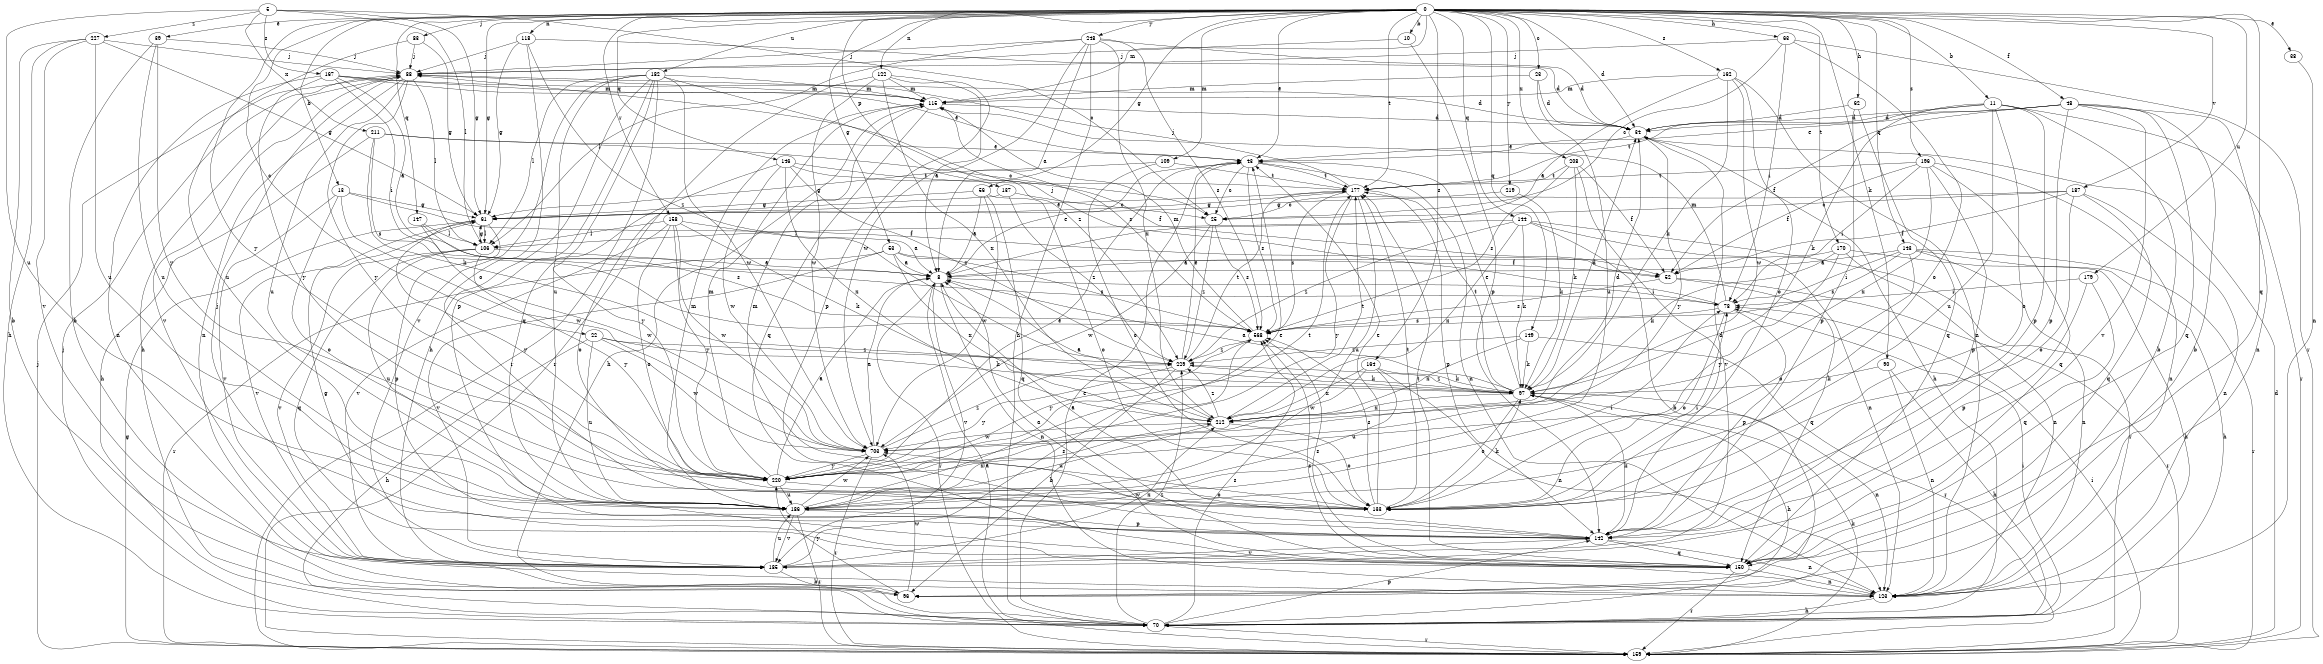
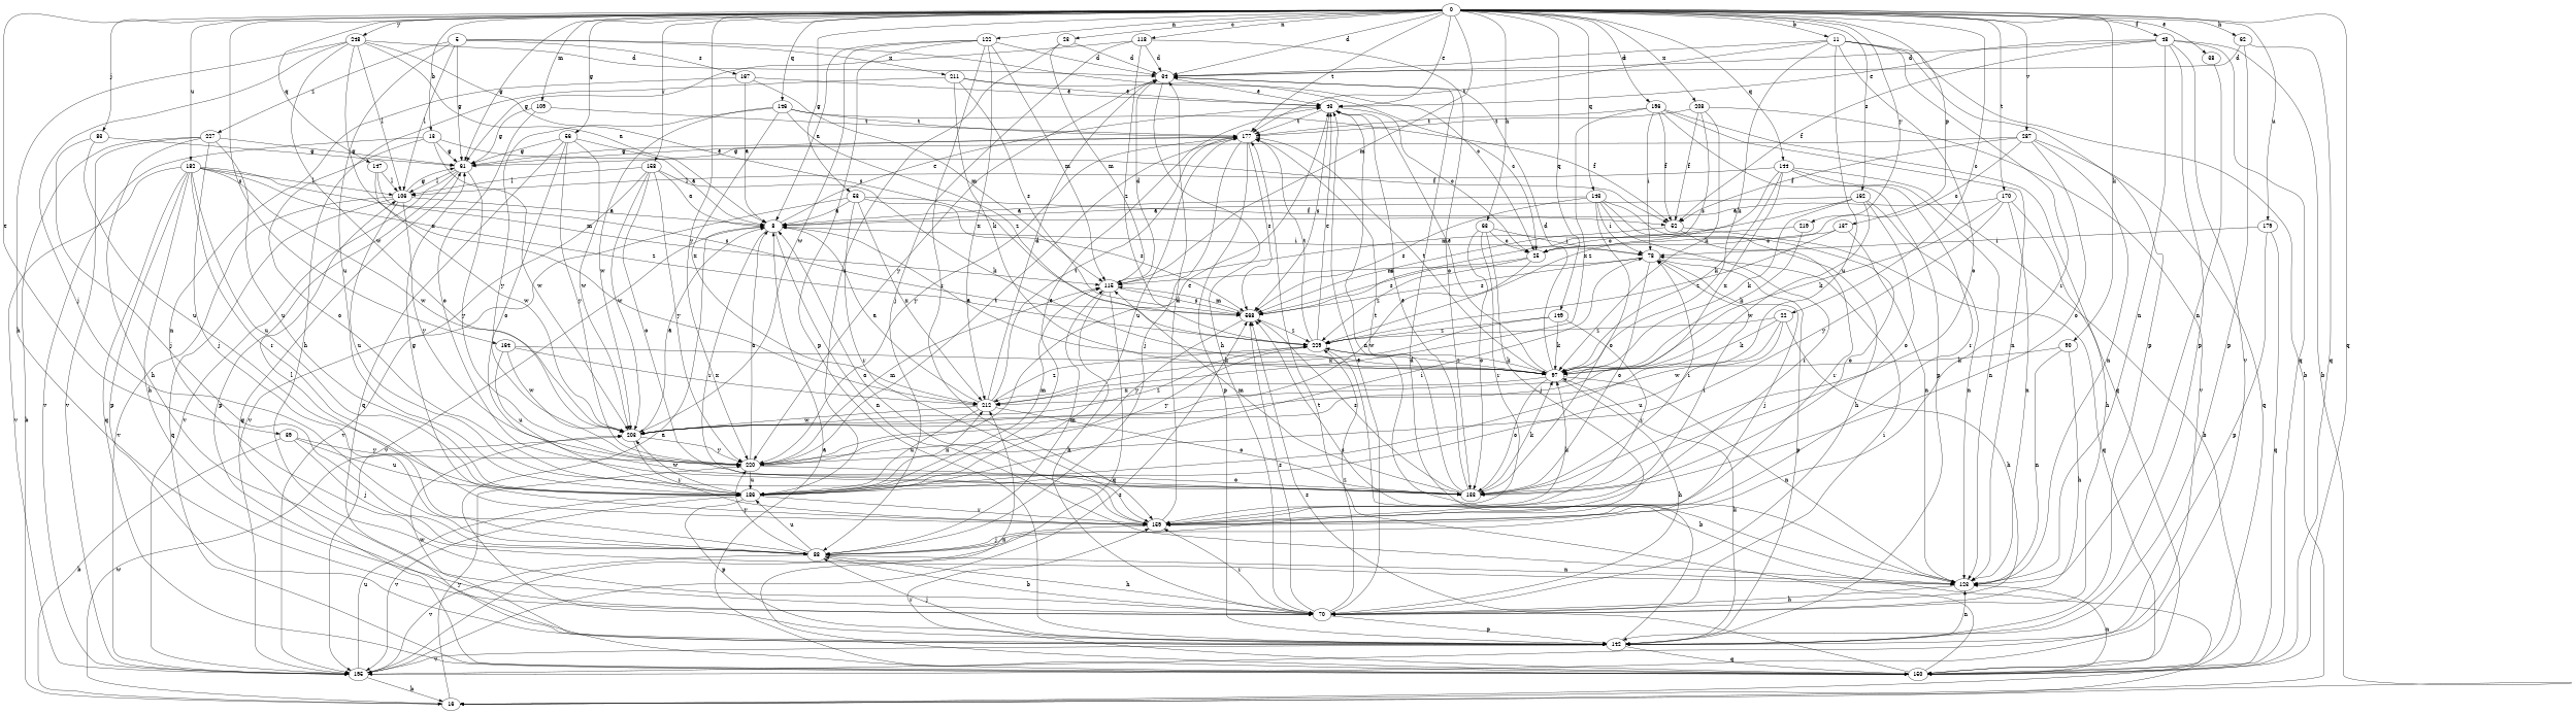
  strict digraph {
    0
-   10
    11
    13
    22
    23
    34
    38
    39
    43
    48
    53
    56
    61
    62
    63
    83
    n18 [label=90]
    109
    115
    118
    122
    137
    143
    144
    146
    147
    149
    150
    158
    162
    164
    n33 [label=196]
    170
    177
    179
    182
-   187
+   187 [label=287]
    208
    n40 [label=248]
    219
    220
    88
    142
    186
    159
-   16 [label=96]
+   16
    97
    133
-   195 [label=185]
+   195
    52
-   203 [label=703]
+   203
    70
    229
    123
    25
    n57 [label=568]
    8
    212
    106
    78
    5
    167
    211
    227
-   0 -> 10 [label=b]
    0 -> 11 [label=b]
    0 -> 13 [label=b]
    0 -> 22 [label=c]
    0 -> 23 [label=c]
    0 -> 34 [label=d]
    0 -> 38 [label=e]
    0 -> 39 [label=e]
    0 -> 43 [label=e]
    0 -> 48 [label=f]
    0 -> 53 [label=g]
    0 -> 56 [label=g]
    0 -> 61 [label=g]
    0 -> 62 [label=h]
    0 -> 63 [label=h]
    0 -> 83 [label=j]
    0 -> n18 [label=k]
    0 -> 109 [label=m]
    0 -> 115 [label=m]
    0 -> 118 [label=n]
    0 -> 122 [label=n]
    0 -> 137 [label=p]
    0 -> 143 [label=q]
    0 -> 144 [label=q]
    0 -> 146 [label=q]
    0 -> 147 [label=q]
    0 -> 149 [label=q]
    0 -> 150 [label=q]
    0 -> 158 [label=r]
    0 -> 162 [label=s]
    0 -> 164 [label=s]
    0 -> n33 [label=s]
    0 -> 170 [label=t]
    0 -> 177 [label=t]
    0 -> 179 [label=u]
    0 -> 182 [label=u]
    0 -> 187 [label=v]
    0 -> 208 [label=x]
    0 -> n40 [label=y]
    0 -> 219 [label=y]
    0 -> 220 [label=y]
-   10 -> 88 [label=j]
-   10 -> 142 [label=p]
    11 -> 34 [label=d]
    11 -> 177 [label=t]
    11 -> 142 [label=p]
    11 -> 186 [label=u]
    11 -> 159 [label=r]
    11 -> 16 [label=b]
    11 -> 97 [label=k]
    11 -> 133 [label=o]
    13 -> 61 [label=g]
    13 -> 133 [label=o]
    13 -> 195 [label=v]
    13 -> 52 [label=f]
    13 -> 203 [label=w]
    22 -> 186 [label=u]
    22 -> 97 [label=k]
    22 -> 203 [label=w]
    22 -> 70 [label=h]
    22 -> 229 [label=z]
    23 -> 34 [label=d]
    23 -> 115 [label=m]
    23 -> 186 [label=u]
    34 -> 43 [label=e]
    34 -> 220 [label=y]
    34 -> 70 [label=h]
    38 -> 123 [label=n]
    39 -> 220 [label=y]
    39 -> 88 [label=j]
    39 -> 186 [label=u]
    39 -> 16 [label=b]
    43 -> 177 [label=t]
    43 -> 123 [label=n]
    43 -> 25 [label=c]
    43 -> n57 [label=s]
    48 -> 34 [label=d]
    48 -> 43 [label=e]
    48 -> 150 [label=q]
    48 -> 142 [label=p]
    48 -> 16 [label=b]
    48 -> 195 [label=v]
    48 -> 52 [label=f]
    48 -> 123 [label=n]
    53 -> 159 [label=r]
    53 -> 195 [label=v]
    53 -> 52 [label=f]
    53 -> n57 [label=s]
    53 -> 8 [label=a]
    53 -> 212 [label=x]
    56 -> 61 [label=g]
    56 -> 150 [label=q]
-   167 -> 220 [label=y]
+   56 -> 220 [label=y]
    56 -> 133 [label=o]
    56 -> 203 [label=w]
    56 -> 8 [label=a]
    61 -> 177 [label=e]
    61 -> 220 [label=y]
    61 -> 142 [label=p]
    61 -> 195 [label=v]
    61 -> 106 [label=l]
    62 -> 34 [label=d]
    62 -> 150 [label=q]
    62 -> 142 [label=p]
    63 -> 88 [label=j]
    63 -> 159 [label=r]
    63 -> 133 [label=o]
    63 -> 25 [label=c]
    63 -> 78 [label=i]
    83 -> 61 [label=g]
    83 -> 88 [label=j]
    83 -> 186 [label=u]
    n18 -> 97 [label=k]
    n18 -> 70 [label=h]
    n18 -> 123 [label=n]
    109 -> 61 [label=g]
    109 -> 177 [label=t]
    109 -> 133 [label=o]
    115 -> 34 [label=d]
    115 -> 150 [label=q]
    115 -> 70 [label=h]
    115 -> n57 [label=s]
    118 -> 34 [label=d]
    118 -> 61 [label=g]
    118 -> 88 [label=j]
    118 -> 133 [label=o]
    118 -> 229 [label=z]
-   167 -> 34 [label=d]
+   122 -> 34 [label=d]
    122 -> 115 [label=m]
    122 -> 142 [label=p]
    122 -> 159 [label=r]
    122 -> 203 [label=w]
    122 -> 8 [label=a]
    122 -> 212 [label=x]
    137 -> 133 [label=o]
    137 -> 229 [label=z]
    137 -> 25 [label=c]
    143 -> 159 [label=r]
    143 -> 133 [label=o]
    143 -> 70 [label=h]
    143 -> 123 [label=n]
    143 -> n57 [label=s]
    143 -> 8 [label=a]
    143 -> 78 [label=i]
    144 -> 159 [label=r]
    144 -> 16 [label=b]
    144 -> 97 [label=k]
    144 -> 229 [label=z]
    144 -> 123 [label=n]
    144 -> 212 [label=x]
    144 -> 106 [label=l]
    146 -> 177 [label=t]
    146 -> 220 [label=y]
    146 -> 52 [label=f]
    146 -> 203 [label=w]
    146 -> 229 [label=z]
    146 -> 212 [label=x]
    147 -> 203 [label=w]
    147 -> n57 [label=s]
    147 -> 106 [label=l]
    149 -> 159 [label=r]
    149 -> 97 [label=k]
    149 -> 229 [label=z]
    149 -> 212 [label=x]
    150 -> 61 [label=g]
    150 -> 177 [label=t]
    150 -> 159 [label=r]
    150 -> 123 [label=n]
    150 -> n57 [label=s]
    150 -> 8 [label=a]
    158 -> 220 [label=y]
    158 -> 97 [label=k]
    158 -> 133 [label=o]
    158 -> 195 [label=v]
    158 -> 203 [label=w]
    158 -> 8 [label=a]
    158 -> 106 [label=l]
    162 -> 115 [label=m]
    162 -> 97 [label=k]
    162 -> 133 [label=o]
    162 -> 203 [label=w]
    162 -> 123 [label=n]
    162 -> 8 [label=a]
    164 -> 186 [label=u]
    164 -> 97 [label=k]
    164 -> 203 [label=w]
-   164 -> 123 [label=n]
    164 -> 212 [label=x]
    n33 -> 150 [label=q]
    n33 -> 177 [label=t]
    n33 -> 142 [label=p]
    n33 -> 52 [label=f]
    n33 -> 123 [label=n]
    n33 -> 212 [label=x]
    n33 -> 78 [label=i]
    170 -> 220 [label=y]
    170 -> 97 [label=k]
    170 -> 70 [label=h]
    170 -> 123 [label=n]
    170 -> 8 [label=a]
    177 -> 61 [label=g]
    177 -> 220 [label=y]
    177 -> 88 [label=j]
    177 -> 142 [label=p]
    177 -> 186 [label=u]
    177 -> n57 [label=s]
    179 -> 150 [label=q]
    179 -> 142 [label=p]
    179 -> 78 [label=i]
    182 -> 115 [label=m]
    182 -> 150 [label=q]
    182 -> 142 [label=p]
    182 -> 186 [label=u]
    182 -> 159 [label=r]
    182 -> 195 [label=v]
    182 -> 203 [label=w]
    182 -> 70 [label=h]
    182 -> 229 [label=z]
    182 -> 106 [label=l]
    187 -> 61 [label=g]
    187 -> 150 [label=q]
    187 -> 133 [label=o]
    187 -> 52 [label=f]
    187 -> 123 [label=n]
    187 -> 25 [label=c]
    208 -> 177 [label=t]
    208 -> 97 [label=k]
    208 -> 195 [label=v]
    208 -> 52 [label=f]
    208 -> n57 [label=s]
    n40 -> 34 [label=d]
    n40 -> 88 [label=j]
    n40 -> 203 [label=w]
    n40 -> 70 [label=h]
    n40 -> n57 [label=s]
    n40 -> 8 [label=a]
    n40 -> 212 [label=x]
    n40 -> 106 [label=l]
    219 -> 97 [label=k]
    219 -> 25 [label=c]
    220 -> 43 [label=e]
    220 -> 115 [label=m]
    220 -> 177 [label=t]
    220 -> 186 [label=u]
    220 -> 133 [label=o]
    220 -> 8 [label=a]
    88 -> 115 [label=m]
    88 -> 220 [label=y]
    88 -> 186 [label=u]
    88 -> 195 [label=v]
    88 -> 70 [label=h]
    88 -> 123 [label=n]
    88 -> 106 [label=l]
    142 -> 34 [label=d]
    142 -> 150 [label=q]
    142 -> 88 [label=j]
    142 -> 97 [label=k]
    142 -> 195 [label=v]
    142 -> 203 [label=w]
    142 -> 123 [label=n]
    142 -> 8 [label=a]
    186 -> 43 [label=e]
    186 -> 115 [label=m]
    186 -> 142 [label=p]
    186 -> 159 [label=r]
    186 -> 195 [label=v]
    186 -> 203 [label=w]
    186 -> 212 [label=x]
    186 -> 78 [label=i]
    159 -> 34 [label=d]
    159 -> 61 [label=g]
    159 -> 88 [label=j]
    159 -> 97 [label=k]
    159 -> 8 [label=a]
    159 -> 78 [label=i]
    16 -> 220 [label=y]
    16 -> 203 [label=w]
    97 -> 34 [label=d]
    97 -> 43 [label=e]
    97 -> 177 [label=t]
    97 -> 133 [label=o]
    97 -> 70 [label=h]
    97 -> 229 [label=z]
    97 -> 123 [label=n]
    97 -> 8 [label=a]
    97 -> 212 [label=x]
    133 -> 43 [label=e]
    133 -> 115 [label=m]
    133 -> 177 [label=t]
    133 -> 97 [label=k]
    133 -> n57 [label=s]
    133 -> 78 [label=i]
    195 -> 186 [label=u]
    195 -> 16 [label=b]
    195 -> n57 [label=s]
    195 -> 212 [label=x]
    52 -> 150 [label=q]
    52 -> 159 [label=r]
    52 -> n57 [label=s]
    203 -> 220 [label=y]
    203 -> 159 [label=r]
    203 -> 229 [label=z]
    203 -> 8 [label=a]
    70 -> 43 [label=e]
-   70 -> 88 [label=j]
+   70 -> 88 [label=b]
    70 -> 142 [label=p]
    70 -> 159 [label=r]
    70 -> 229 [label=z]
    70 -> n57 [label=s]
    70 -> 78 [label=i]
    229 -> 43 [label=e]
    229 -> 177 [label=t]
    229 -> 220 [label=y]
    229 -> 16 [label=b]
    229 -> 97 [label=k]
    123 -> 70 [label=h]
    123 -> n57 [label=s]
    25 -> 203 [label=w]
    25 -> 229 [label=z]
    25 -> n57 [label=s]
    n57 -> 115 [label=m]
    n57 -> 220 [label=y]
    n57 -> 229 [label=z]
    8 -> 43 [label=e]
    8 -> 159 [label=r]
    8 -> 195 [label=v]
    8 -> 123 [label=n]
    8 -> 78 [label=i]
    212 -> 34 [label=d]
    212 -> 177 [label=t]
    212 -> 186 [label=u]
    212 -> 133 [label=o]
    212 -> 203 [label=w]
    212 -> 229 [label=z]
    212 -> 8 [label=a]
    106 -> 61 [label=g]
    106 -> 150 [label=q]
    106 -> 220 [label=y]
    106 -> 186 [label=u]
    106 -> 195 [label=v]
    106 -> 8 [label=a]
    78 -> 115 [label=m]
    78 -> 88 [label=j]
    78 -> 142 [label=p]
    78 -> 133 [label=o]
    78 -> n57 [label=s]
    5 -> 61 [label=g]
    5 -> 186 [label=u]
    5 -> 25 [label=c]
    5 -> 106 [label=l]
    5 -> 167 [label=s]
    5 -> 211 [label=x]
    5 -> 227 [label=z]
    167 -> 43 [label=e]
    167 -> 115 [label=m]
    167 -> 123 [label=n]
    167 -> 8 [label=a]
-   167 -> 78 [label=i]
    211 -> 43 [label=e]
    211 -> 97 [label=k]
    211 -> 70 [label=h]
    211 -> 25 [label=c]
    211 -> n57 [label=s]
    227 -> 61 [label=g]
    227 -> 88 [label=j]
    227 -> 186 [label=u]
    227 -> 16 [label=b]
    227 -> 195 [label=v]
    227 -> 70 [label=h]
  }
